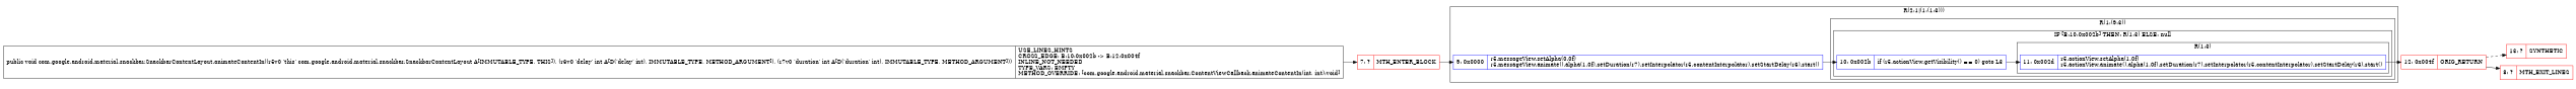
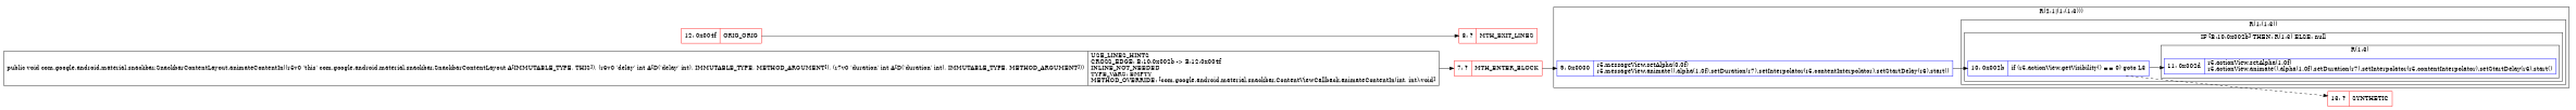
  digraph {
    rankdir=LR
    node [color=red shape=record]
    n1 [color=blue label="{11\:\ 0x002d|r5.actionView.setAlpha(1.0f)\lr5.actionView.animate().alpha(1.0f).setDuration(r7).setInterpolator(r5.contentInterpolator).setStartDelay(r6).start()\l}"]
    n2 [color=blue label="{10\:\ 0x002b|if (r5.actionView.getVisibility() == 0) goto L3\l}"]
    n3 [color=blue label="{9\:\ 0x0000|r5.messageView.setAlpha(0.0f)\lr5.messageView.animate().alpha(1.0f).setDuration(r7).setInterpolator(r5.contentInterpolator).setStartDelay(r6).start()\l}"]
-   n4 [label="{12\:\ 0x004f|ORIG_RETURN\l}"]
+   n4 [label="{12\:\ 0x004f|ORIG_ORIG\l}"]
    n5 [label="{13\:\ ?|SYNTHETIC\l}"]
    n6 [label="{8\:\ ?|MTH_EXIT_LINES\l}"]
    n7 [label="{7\:\ ?|MTH_ENTER_BLOCK\l}"]
    n8 [label="{public void com.google.android.material.snackbar.SnackbarContentLayout.animateContentIn((r5v0 'this' com.google.android.material.snackbar.SnackbarContentLayout A[IMMUTABLE_TYPE, THIS]), (r6v0 'delay' int A[D('delay' int), IMMUTABLE_TYPE, METHOD_ARGUMENT]), (r7v0 'duration' int A[D('duration' int), IMMUTABLE_TYPE, METHOD_ARGUMENT]))  | USE_LINES_HINTS\lCROSS_EDGE: B:10:0x002b \-\> B:12:0x004f\lINLINE_NOT_NEEDED\lTYPE_VARS: EMPTY\lMETHOD_OVERRIDE: [com.google.android.material.snackbar.ContentViewCallback.animateContentIn(int, int):void]\l}" color=""]
    subgraph cluster_1 {
      label="R(2:1|(1:(1:3)))"
      n3
      subgraph cluster_2 {
-       label="R(1:(9:3))"
+       label="R(1:(1:3))"
        subgraph cluster_3 {
          label="IF [B:10:0x002b] THEN: R(1:3) ELSE: null"
          n2
          subgraph cluster_4 {
            label="R(1:3)"
            n1
          }
        }
      }
    }
-   n1 -> n4
    n2 -> n1
-   n4 -> n5 [style=dashed]
+   n2 -> n5 [style=dashed]
    n3 -> n2
    n4 -> n6
    n7 -> n3
    n8 -> n7
  }
